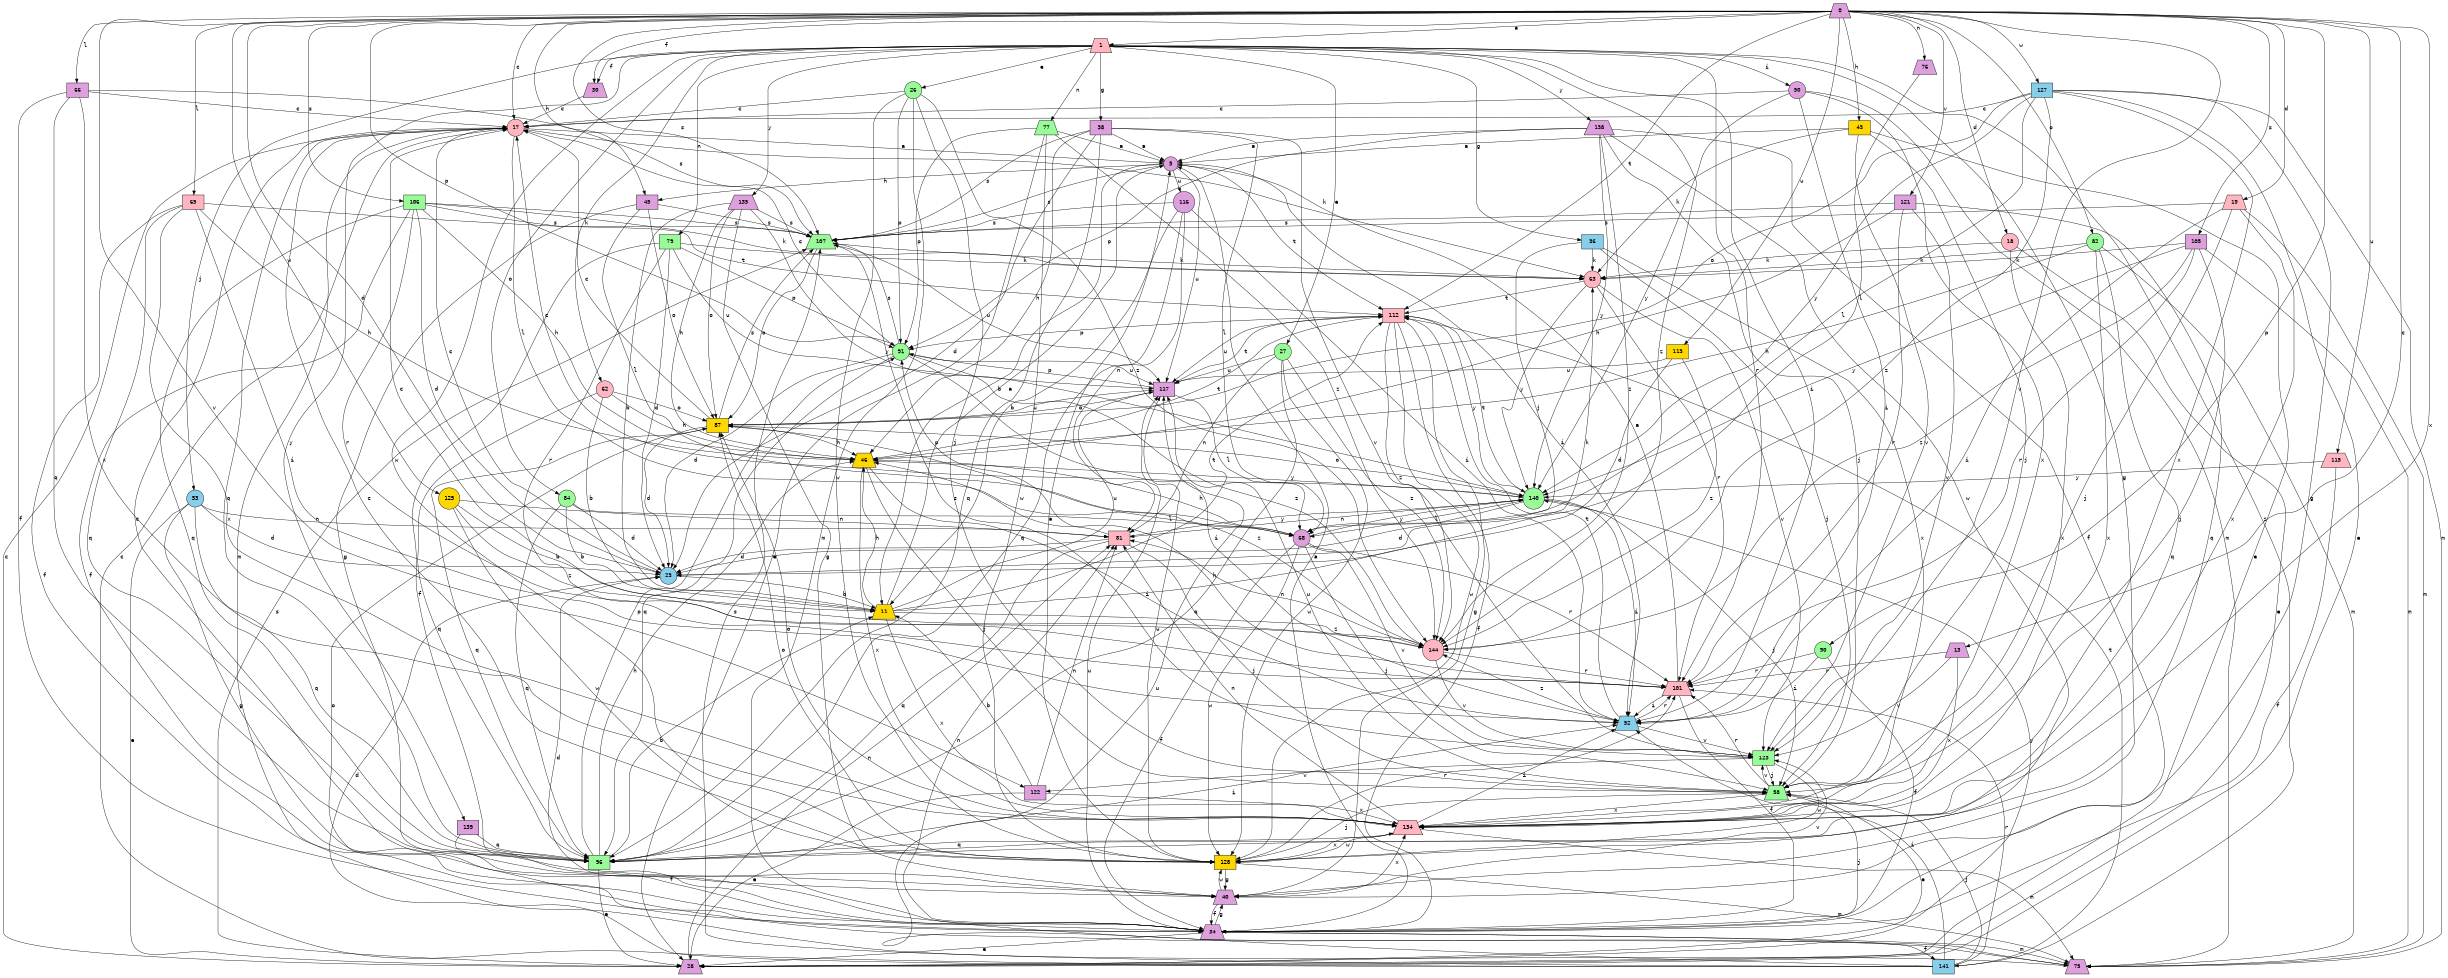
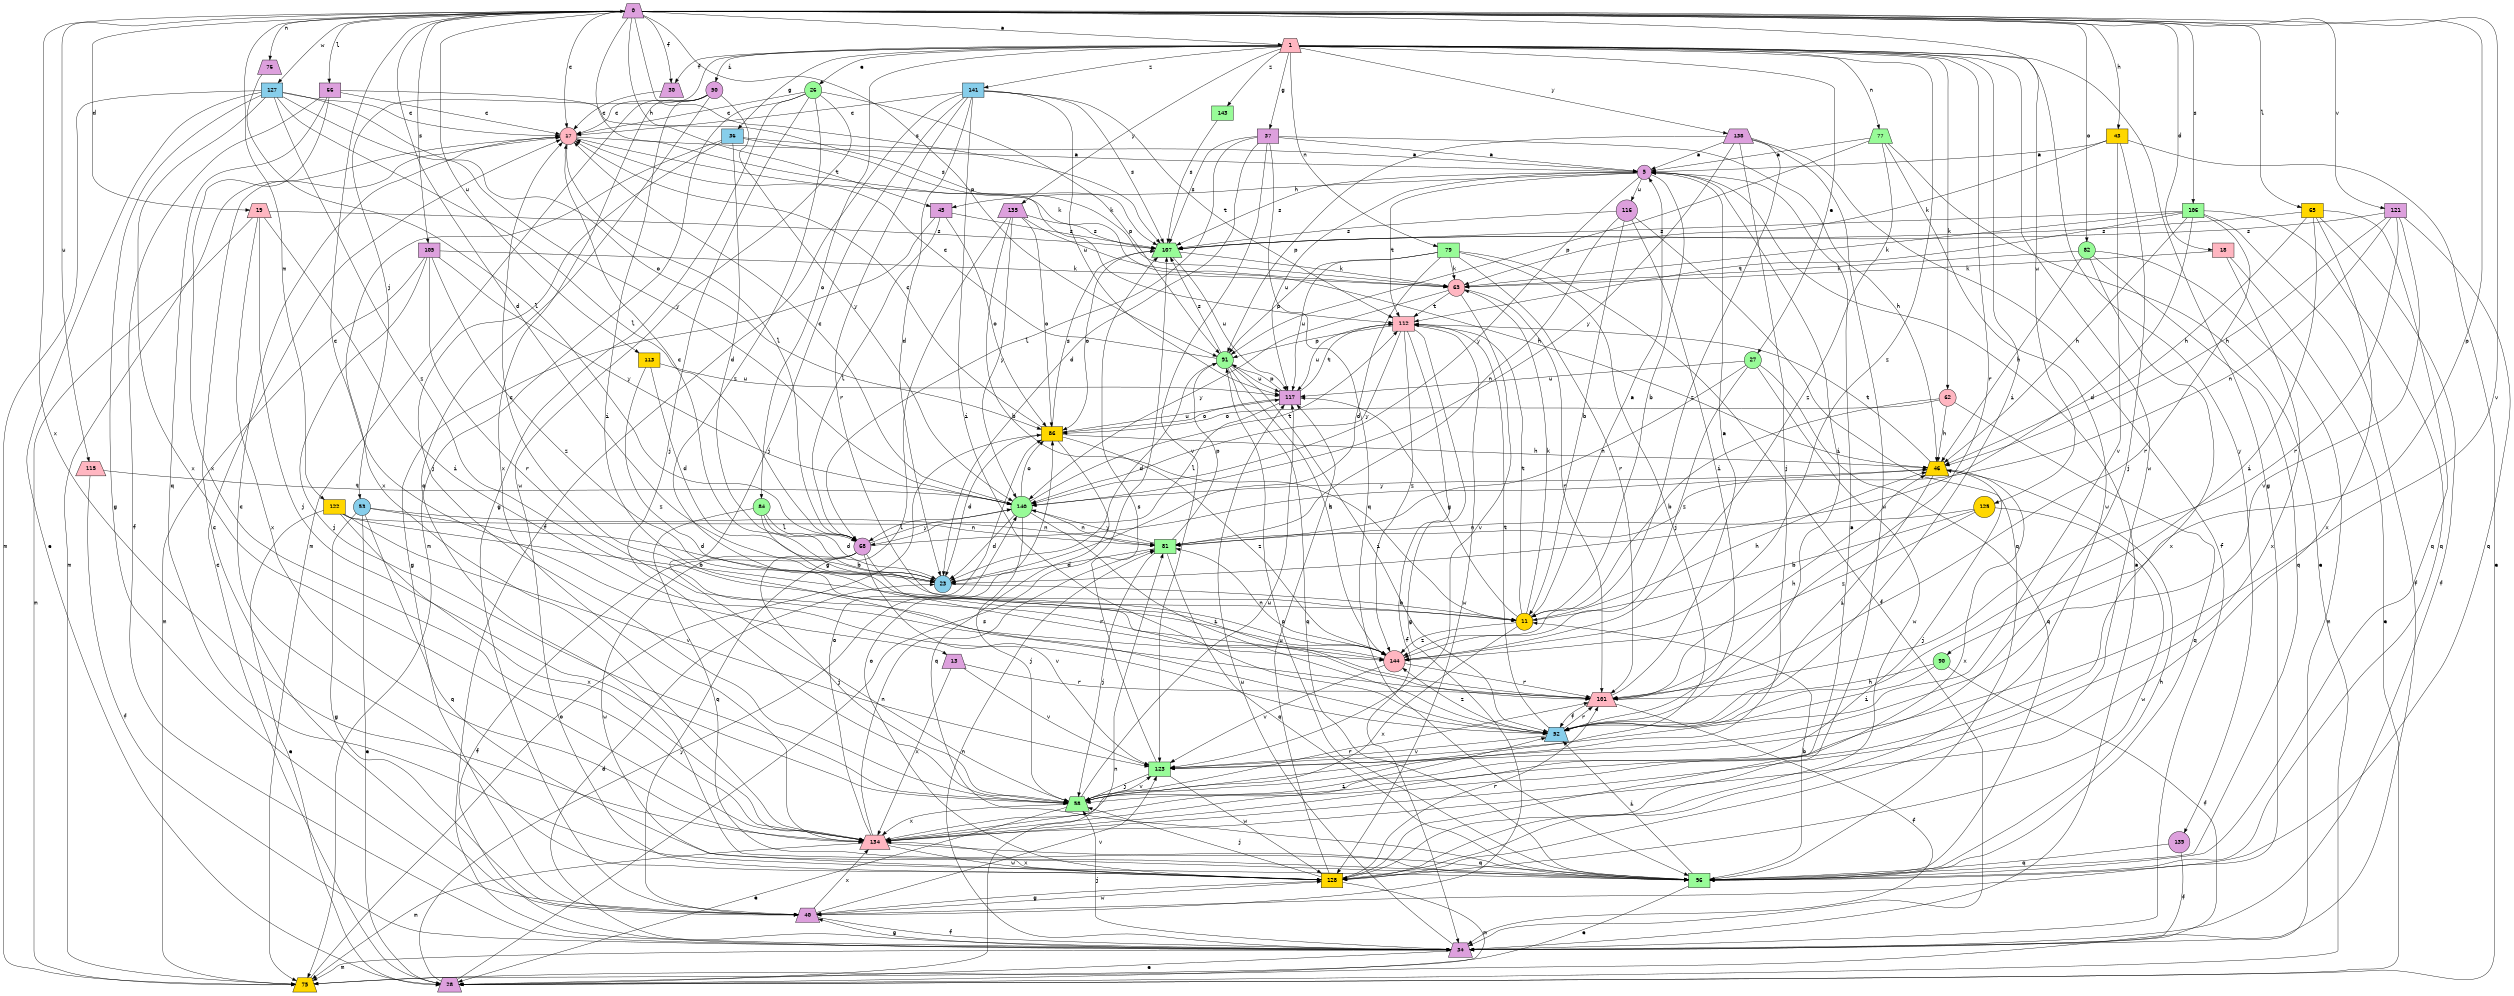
  strict digraph {
    fontname="DejaVu Sans Mono"
    node [fillcolor=plum fontname="DejaVu Sans Mono" shape=box style=filled]
    edge [fontname="DejaVu Sans Mono"]
    0 [shape=trapezium]
    1 [fillcolor=lightpink shape=trapezium]
    13 [shape=trapezium]
    17 [fillcolor=lightpink shape=circle]
-   18 [fillcolor=lightpink shape=circle]
+   18 [fillcolor=lightpink]
    19 [fillcolor=lightpink shape=trapezium]
    23 [fillcolor=skyblue shape=circle]
    30 [shape=trapezium]
    43 [fillcolor=gold]
    45
-   65 [fillcolor=lightpink]
+   65 [fillcolor=gold]
    66
    76 [shape=trapezium]
    82 [fillcolor=palegreen shape=circle]
    90 [fillcolor=palegreen shape=circle]
    91 [fillcolor=palegreen shape=circle]
    105
    106 [fillcolor=palegreen]
    107 [fillcolor=palegreen shape=trapezium]
    112 [fillcolor=lightpink]
    113 [fillcolor=gold]
    115 [fillcolor=lightpink shape=trapezium]
    121
-   122
+   122 [fillcolor=gold]
    123 [fillcolor=palegreen]
    125 [fillcolor=gold shape=circle]
    127 [fillcolor=skyblue]
    134 [fillcolor=lightpink shape=trapezium]
    26 [fillcolor=palegreen shape=circle]
    27 [fillcolor=palegreen shape=circle]
    36 [fillcolor=skyblue]
-   37 [label=38]
+   37
    40 [shape=trapezium]
    50 [shape=circle]
    52 [fillcolor=skyblue shape=trapezium]
    53 [fillcolor=skyblue shape=circle]
    62 [fillcolor=lightpink shape=circle]
    77 [fillcolor=palegreen shape=trapezium]
    79 [fillcolor=palegreen]
    84 [fillcolor=palegreen shape=circle]
    101 [fillcolor=lightpink shape=trapezium]
    128 [fillcolor=gold]
    135 [shape=trapezium]
    138 [shape=trapezium]
-   139
+   139 [shape=circle]
    141 [fillcolor=skyblue]
+   143 [fillcolor=palegreen]
    144 [fillcolor=lightpink shape=circle]
    5 [shape=circle]
    63 [fillcolor=lightpink shape=circle]
    68 [shape=circle]
-   75 [shape=trapezium]
+   75 [fillcolor=gold shape=trapezium]
    96 [fillcolor=palegreen]
    28 [shape=trapezium]
    58 [fillcolor=palegreen shape=trapezium]
-   11 [fillcolor=gold shape=trapezium]
-   86 [fillcolor=gold label=87]
+   11 [fillcolor=gold shape=circle]
+   86 [fillcolor=gold]
    46 [fillcolor=gold shape=trapezium]
    34 [shape=trapezium]
    117
    140 [fillcolor=palegreen shape=circle]
-   81 [fillcolor=lightpink]
+   81 [fillcolor=palegreen]
    116 [shape=circle]
    0 -> 1 [label=a]
    0 -> 13 [label=c]
    0 -> 17 [label=c]
    0 -> 18 [label=d]
    0 -> 19 [label=d]
    0 -> 23 [label=d]
    0 -> 30 [label=f]
    0 -> 43 [label=h]
    0 -> 45 [label=h]
    0 -> 65 [label=l]
    0 -> 66 [label=l]
    0 -> 76 [label=n]
    0 -> 82 [label=o]
    0 -> 90 [label=p]
    0 -> 91 [label=p]
    0 -> 105 [label=s]
    0 -> 106 [label=s]
    0 -> 107 [label=s]
    0 -> 112 [label=t]
    0 -> 113 [label=u]
    0 -> 115 [label=u]
    0 -> 121 [label=v]
-   0 -> 122 [label=v]
+   0 -> 122 [label=m]
    0 -> 123 [label=v]
    0 -> 125 [label=w]
    0 -> 127 [label=w]
-   0 -> 134 [label=x]
+   134 -> 0 [label=x]
    1 -> 30 [label=f]
    1 -> 26 [label=e]
    1 -> 27 [label=e]
    1 -> 36 [label=g]
    1 -> 37 [label=g]
    1 -> 40 [label=g]
    1 -> 50 [label=i]
    1 -> 52 [label=i]
    1 -> 53 [label=j]
    1 -> 62 [label=k]
    1 -> 77 [label=n]
    1 -> 79 [label=n]
    1 -> 84 [label=o]
    1 -> 101 [label=r]
    1 -> 128 [label=w]
    1 -> 135 [label=y]
    1 -> 138 [label=y]
    1 -> 139 [label=y]
    1 -> 141 [label=z]
+   1 -> 143 [label=z]
    1 -> 144 [label=z]
    13 -> 123 [label=v]
    13 -> 134 [label=x]
    13 -> 101 [label=r]
    17 -> 5 [label=a]
    17 -> 63 [label=k]
    17 -> 68 [label=l]
    17 -> 75 [label=m]
-   17 -> 96 [label=q]
+   50 -> 96 [label=q]
    18 -> 134 [label=x]
    18 -> 63 [label=k]
    18 -> 28 [label=e]
    19 -> 107 [label=s]
    19 -> 134 [label=x]
    19 -> 52 [label=i]
    19 -> 75 [label=m]
    19 -> 58 [label=j]
    23 -> 17 [label=c]
    23 -> 11 [label=b]
    30 -> 17 [label=c]
    43 -> 123 [label=v]
    43 -> 5 [label=a]
    43 -> 63 [label=k]
    43 -> 28 [label=e]
    43 -> 58 [label=j]
    45 -> 107 [label=s]
    45 -> 40 [label=g]
    45 -> 68 [label=l]
    45 -> 86 [label=o]
    65 -> 107 [label=s]
    65 -> 134 [label=x]
    65 -> 52 [label=i]
    65 -> 96 [label=q]
    65 -> 46 [label=h]
    65 -> 34 [label=f]
    66 -> 17 [label=c]
    66 -> 107 [label=s]
    66 -> 134 [label=x]
    66 -> 96 [label=q]
    66 -> 34 [label=f]
    76 -> 68 [label=l]
    82 -> 134 [label=x]
    82 -> 63 [label=k]
    82 -> 75 [label=m]
    82 -> 96 [label=q]
    82 -> 46 [label=h]
    90 -> 52 [label=i]
-   90 -> 101 [label=r]
+   90 -> 101 [label=h]
    90 -> 34 [label=f]
    91 -> 17 [label=c]
    91 -> 23 [label=d]
    91 -> 107 [label=s]
    91 -> 52 [label=i]
    91 -> 144 [label=z]
    91 -> 96 [label=q]
    91 -> 117 [label=u]
    105 -> 101 [label=r]
    105 -> 144 [label=z]
    105 -> 63 [label=k]
    105 -> 75 [label=m]
    105 -> 58 [label=j]
    105 -> 140 [label=y]
    106 -> 23 [label=d]
    106 -> 107 [label=s]
    106 -> 112 [label=t]
    106 -> 101 [label=r]
    106 -> 63 [label=k]
    106 -> 96 [label=q]
    106 -> 46 [label=h]
    106 -> 34 [label=f]
    107 -> 63 [label=k]
    107 -> 86 [label=o]
    107 -> 117 [label=u]
    112 -> 91 [label=p]
    112 -> 40 [label=g]
    112 -> 128 [label=w]
    112 -> 144 [label=z]
    112 -> 34 [label=f]
    112 -> 117 [label=u]
    112 -> 140 [label=y]
    113 -> 23 [label=d]
    113 -> 144 [label=z]
    113 -> 117 [label=u]
    115 -> 34 [label=f]
-   115 -> 140 [label=y]
+   115 -> 140 [label=t]
    121 -> 107 [label=s]
    121 -> 123 [label=v]
    121 -> 101 [label=r]
    121 -> 96 [label=q]
    121 -> 46 [label=h]
-   123 -> 122 [label=v]
+   121 -> 81 [label=n]
+   122 -> 123 [label=v]
    122 -> 134 [label=x]
    122 -> 28 [label=e]
    122 -> 11 [label=b]
    122 -> 81 [label=n]
    123 -> 107 [label=s]
    123 -> 128 [label=w]
    123 -> 58 [label=j]
    125 -> 128 [label=w]
    125 -> 144 [label=z]
    125 -> 11 [label=b]
    125 -> 81 [label=n]
    127 -> 17 [label=c]
    127 -> 134 [label=x]
    127 -> 40 [label=g]
    127 -> 144 [label=z]
    127 -> 68 [label=l]
    127 -> 75 [label=m]
    127 -> 28 [label=e]
    127 -> 86 [label=o]
    127 -> 140 [label=y]
    134 -> 52 [label=i]
    134 -> 128 [label=w]
    134 -> 75 [label=m]
    134 -> 96 [label=q]
    134 -> 86 [label=o]
    134 -> 81 [label=n]
    26 -> 17 [label=c]
    26 -> 91 [label=p]
+   26 -> 40 [label=g]
    26 -> 128 [label=w]
    26 -> 144 [label=z]
    26 -> 75 [label=m]
    26 -> 58 [label=j]
    27 -> 128 [label=w]
    27 -> 144 [label=z]
    27 -> 96 [label=q]
    27 -> 117 [label=u]
    27 -> 81 [label=n]
-   36 -> 23 [label=j]
+   36 -> 23 [label=d]
    36 -> 134 [label=x]
+   36 -> 5 [label=a]
    36 -> 63 [label=k]
    36 -> 58 [label=j]
    37 -> 23 [label=d]
    37 -> 107 [label=s]
    37 -> 123 [label=v]
    37 -> 5 [label=a]
    37 -> 68 [label=l]
    37 -> 96 [label=q]
    37 -> 46 [label=h]
    40 -> 17 [label=c]
    40 -> 123 [label=v]
    40 -> 134 [label=x]
    40 -> 128 [label=w]
    40 -> 34 [label=f]
    50 -> 17 [label=c]
    50 -> 134 [label=x]
    50 -> 52 [label=i]
    50 -> 75 [label=m]
    50 -> 140 [label=y]
    52 -> 112 [label=t]
    52 -> 123 [label=v]
    52 -> 101 [label=r]
    52 -> 144 [label=z]
    53 -> 23 [label=d]
    53 -> 40 [label=g]
    53 -> 96 [label=q]
    53 -> 28 [label=e]
    53 -> 81 [label=n]
    62 -> 96 [label=q]
    62 -> 11 [label=b]
    62 -> 86 [label=o]
    62 -> 46 [label=h]
    77 -> 91 [label=p]
    77 -> 128 [label=w]
    77 -> 144 [label=z]
    77 -> 5 [label=a]
    77 -> 28 [label=e]
    79 -> 23 [label=d]
    79 -> 91 [label=p]
    79 -> 101 [label=r]
    79 -> 63 [label=k]
+   79 -> 58 [label=j]
    79 -> 34 [label=f]
    79 -> 117 [label=u]
    84 -> 23 [label=d]
    84 -> 68 [label=l]
    84 -> 96 [label=q]
    84 -> 11 [label=b]
-   101 -> 52 [label=i]
+   101 -> 52 [label=f]
    101 -> 5 [label=a]
    101 -> 46 [label=h]
    101 -> 34 [label=f]
    128 -> 17 [label=c]
    128 -> 134 [label=x]
    128 -> 40 [label=g]
    128 -> 101 [label=r]
    128 -> 5 [label=a]
    128 -> 75 [label=m]
    128 -> 58 [label=j]
    128 -> 86 [label=o]
    128 -> 117 [label=u]
    135 -> 107 [label=s]
    135 -> 40 [label=g]
    135 -> 11 [label=b]
    135 -> 86 [label=o]
    135 -> 46 [label=h]
    135 -> 140 [label=y]
    138 -> 91 [label=p]
    138 -> 128 [label=w]
    138 -> 144 [label=z]
    138 -> 5 [label=a]
    138 -> 58 [label=j]
    138 -> 34 [label=f]
    138 -> 140 [label=y]
    139 -> 96 [label=q]
    139 -> 34 [label=f]
    141 -> 17 [label=c]
    141 -> 23 [label=d]
    141 -> 107 [label=s]
    141 -> 112 [label=t]
    141 -> 52 [label=i]
    141 -> 101 [label=r]
    141 -> 58 [label=j]
-   34 -> 141 [label=f]
+   141 -> 34 [label=f]
    141 -> 117 [label=u]
+   143 -> 107 [label=s]
    144 -> 17 [label=c]
    144 -> 123 [label=v]
    144 -> 101 [label=r]
    144 -> 81 [label=n]
    5 -> 45 [label=h]
    5 -> 107 [label=s]
    5 -> 112 [label=t]
    5 -> 52 [label=i]
    5 -> 11 [label=b]
    5 -> 117 [label=u]
+   5 -> 140 [label=y]
    5 -> 116 [label=u]
    63 -> 112 [label=t]
    63 -> 123 [label=v]
    63 -> 101 [label=r]
    63 -> 140 [label=y]
    68 -> 123 [label=v]
    68 -> 101 [label=r]
    68 -> 128 [label=w]
    68 -> 58 [label=j]
    68 -> 46 [label=h]
    68 -> 34 [label=f]
    68 -> 140 [label=y]
    75 -> 86 [label=o]
    96 -> 91 [label=p]
    96 -> 52 [label=i]
    96 -> 28 [label=e]
    96 -> 11 [label=b]
    96 -> 46 [label=h]
    28 -> 17 [label=c]
    28 -> 107 [label=s]
    28 -> 140 [label=y]
    28 -> 81 [label=n]
    58 -> 123 [label=v]
    58 -> 134 [label=x]
    58 -> 101 [label=r]
    58 -> 28 [label=e]
    58 -> 117 [label=u]
    11 -> 112 [label=t]
    11 -> 134 [label=x]
    11 -> 144 [label=z]
    11 -> 5 [label=a]
    11 -> 63 [label=k]
    11 -> 46 [label=h]
-   11 -> 117 [label=u]
+   11 -> 117 [label=g]
    86 -> 17 [label=c]
    86 -> 23 [label=d]
    86 -> 107 [label=s]
    86 -> 144 [label=z]
    86 -> 96 [label=q]
    86 -> 46 [label=h]
    86 -> 117 [label=u]
    46 -> 112 [label=t]
    46 -> 134 [label=x]
    46 -> 52 [label=i]
    46 -> 58 [label=j]
    46 -> 140 [label=y]
    34 -> 23 [label=d]
    34 -> 40 [label=g]
    34 -> 5 [label=a]
    34 -> 75 [label=m]
    34 -> 28 [label=e]
    34 -> 58 [label=j]
    34 -> 117 [label=u]
    34 -> 81 [label=n]
    117 -> 91 [label=p]
    117 -> 112 [label=t]
    117 -> 68 [label=l]
    117 -> 86 [label=o]
    140 -> 17 [label=c]
    140 -> 23 [label=d]
    140 -> 112 [label=t]
    140 -> 52 [label=i]
    140 -> 68 [label=l]
    140 -> 58 [label=j]
    140 -> 86 [label=o]
    140 -> 81 [label=n]
    81 -> 23 [label=d]
    81 -> 91 [label=p]
    81 -> 96 [label=q]
    81 -> 58 [label=j]
    81 -> 140 [label=y]
    116 -> 107 [label=s]
    116 -> 52 [label=i]
    116 -> 96 [label=q]
    116 -> 11 [label=b]
    116 -> 81 [label=n]
  }
